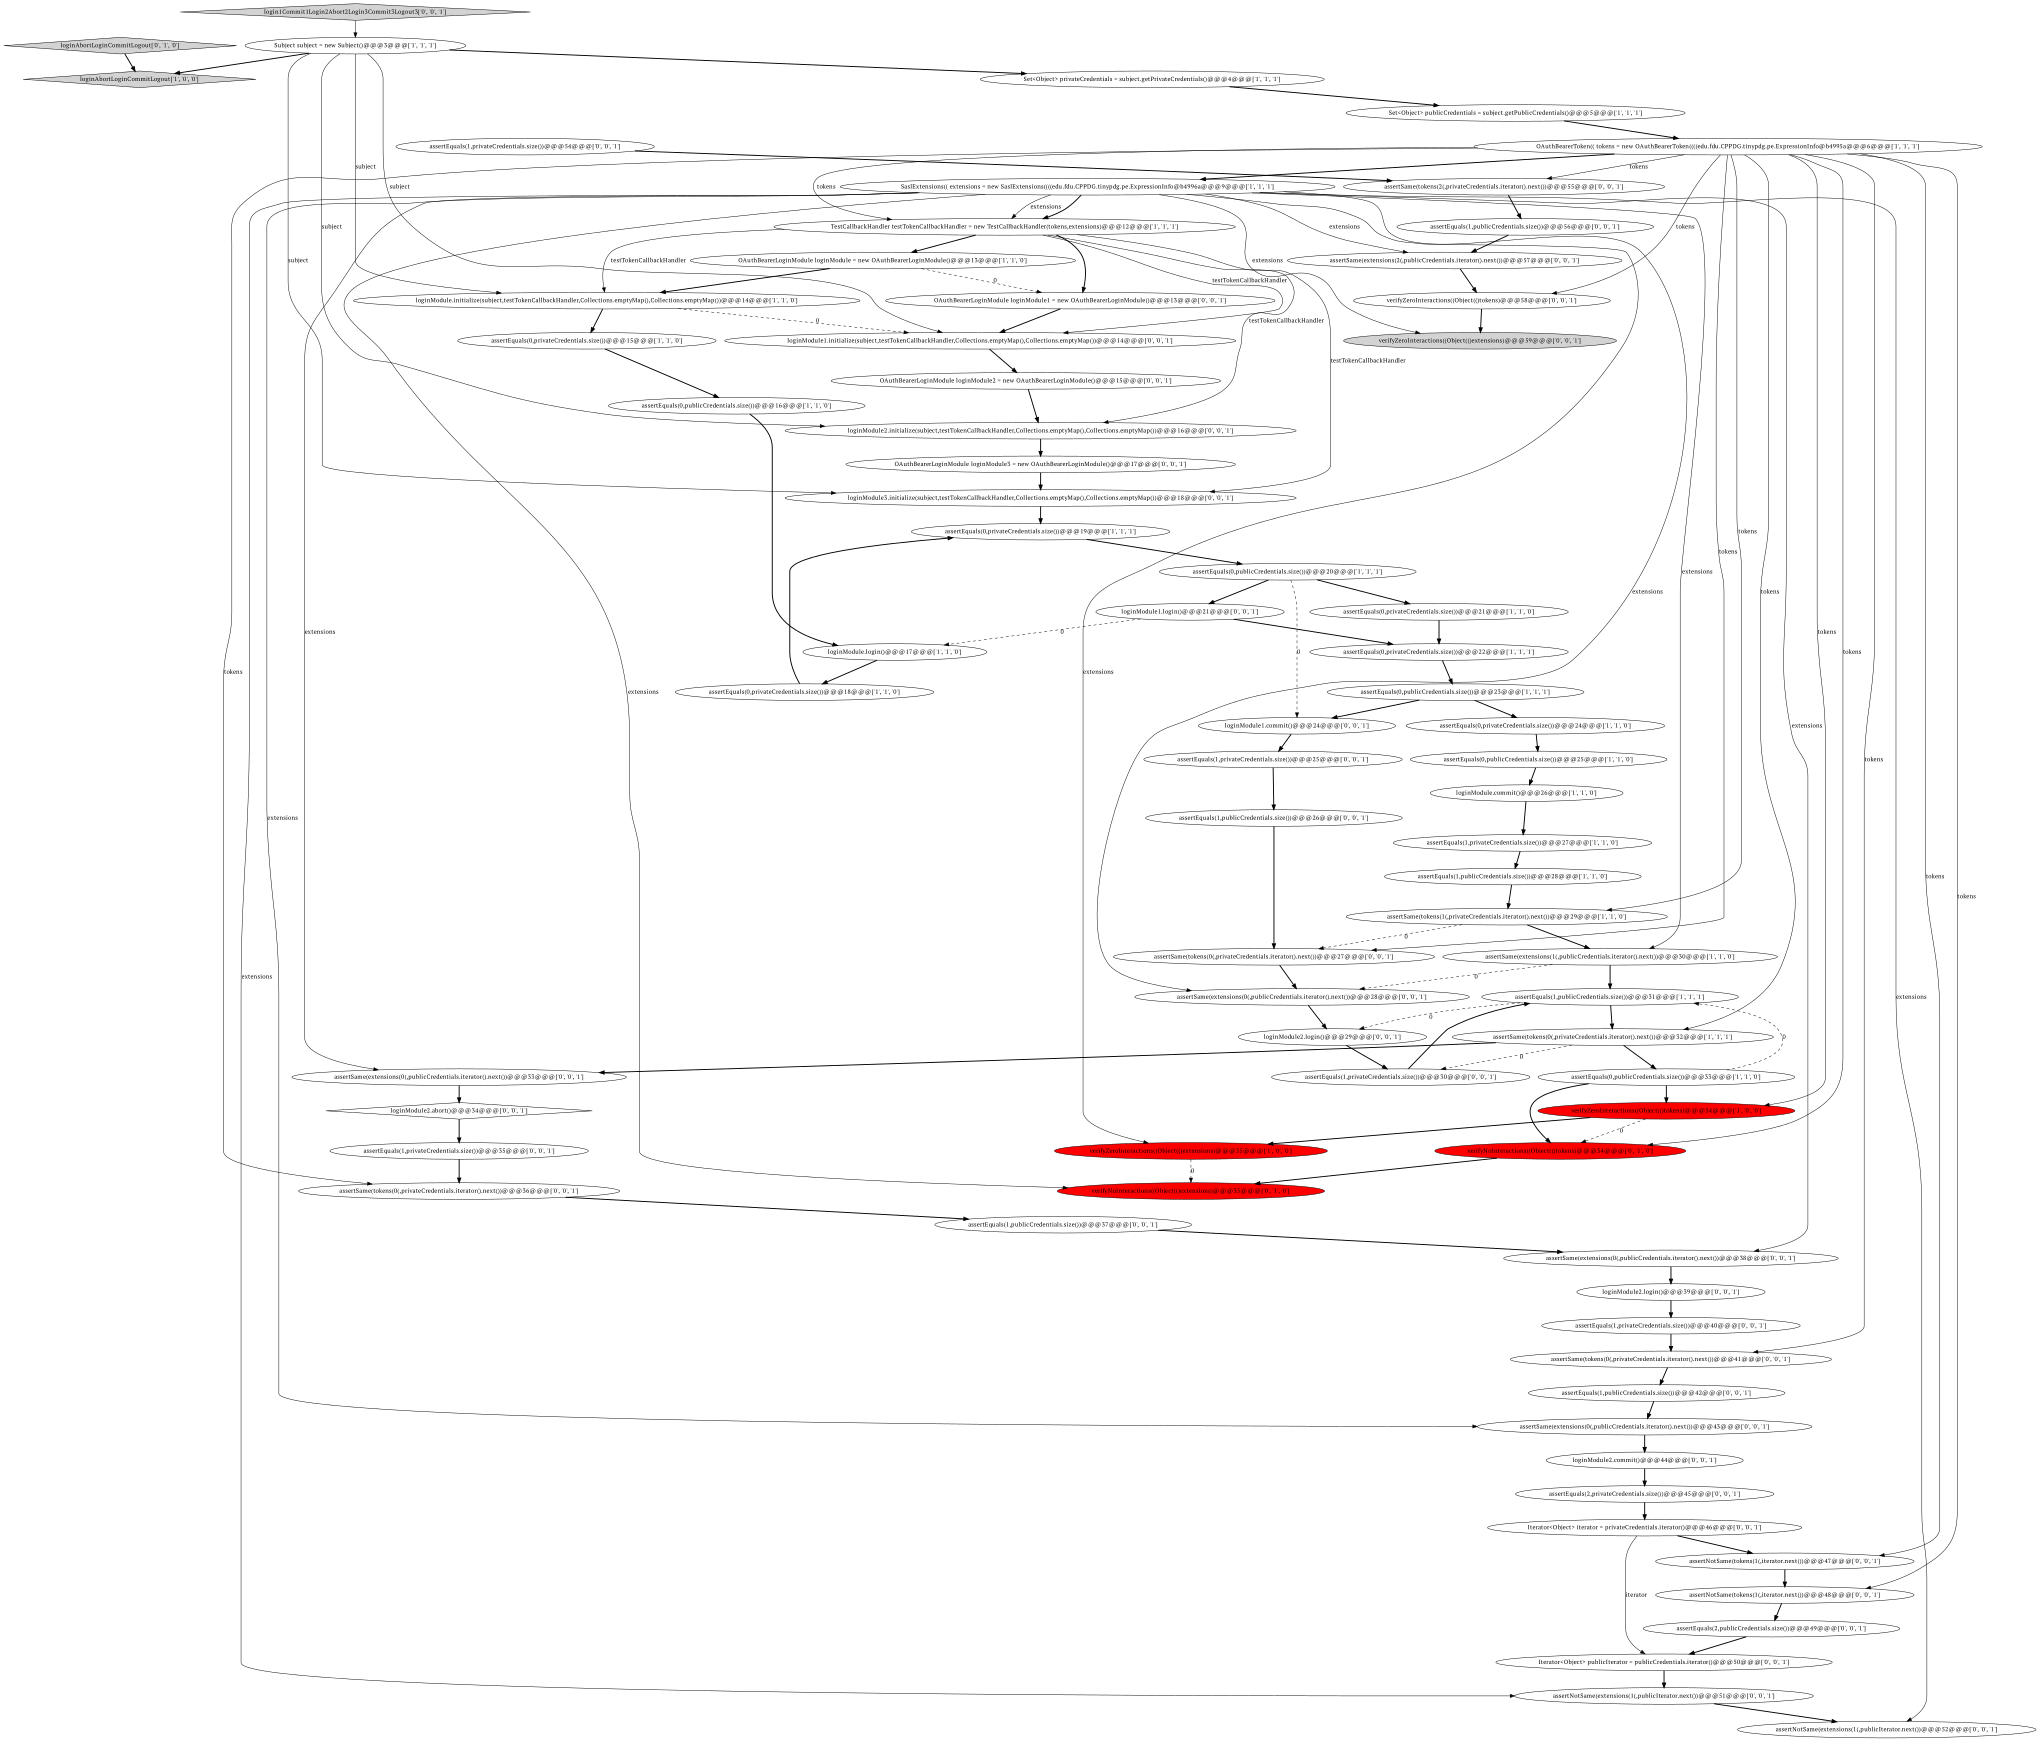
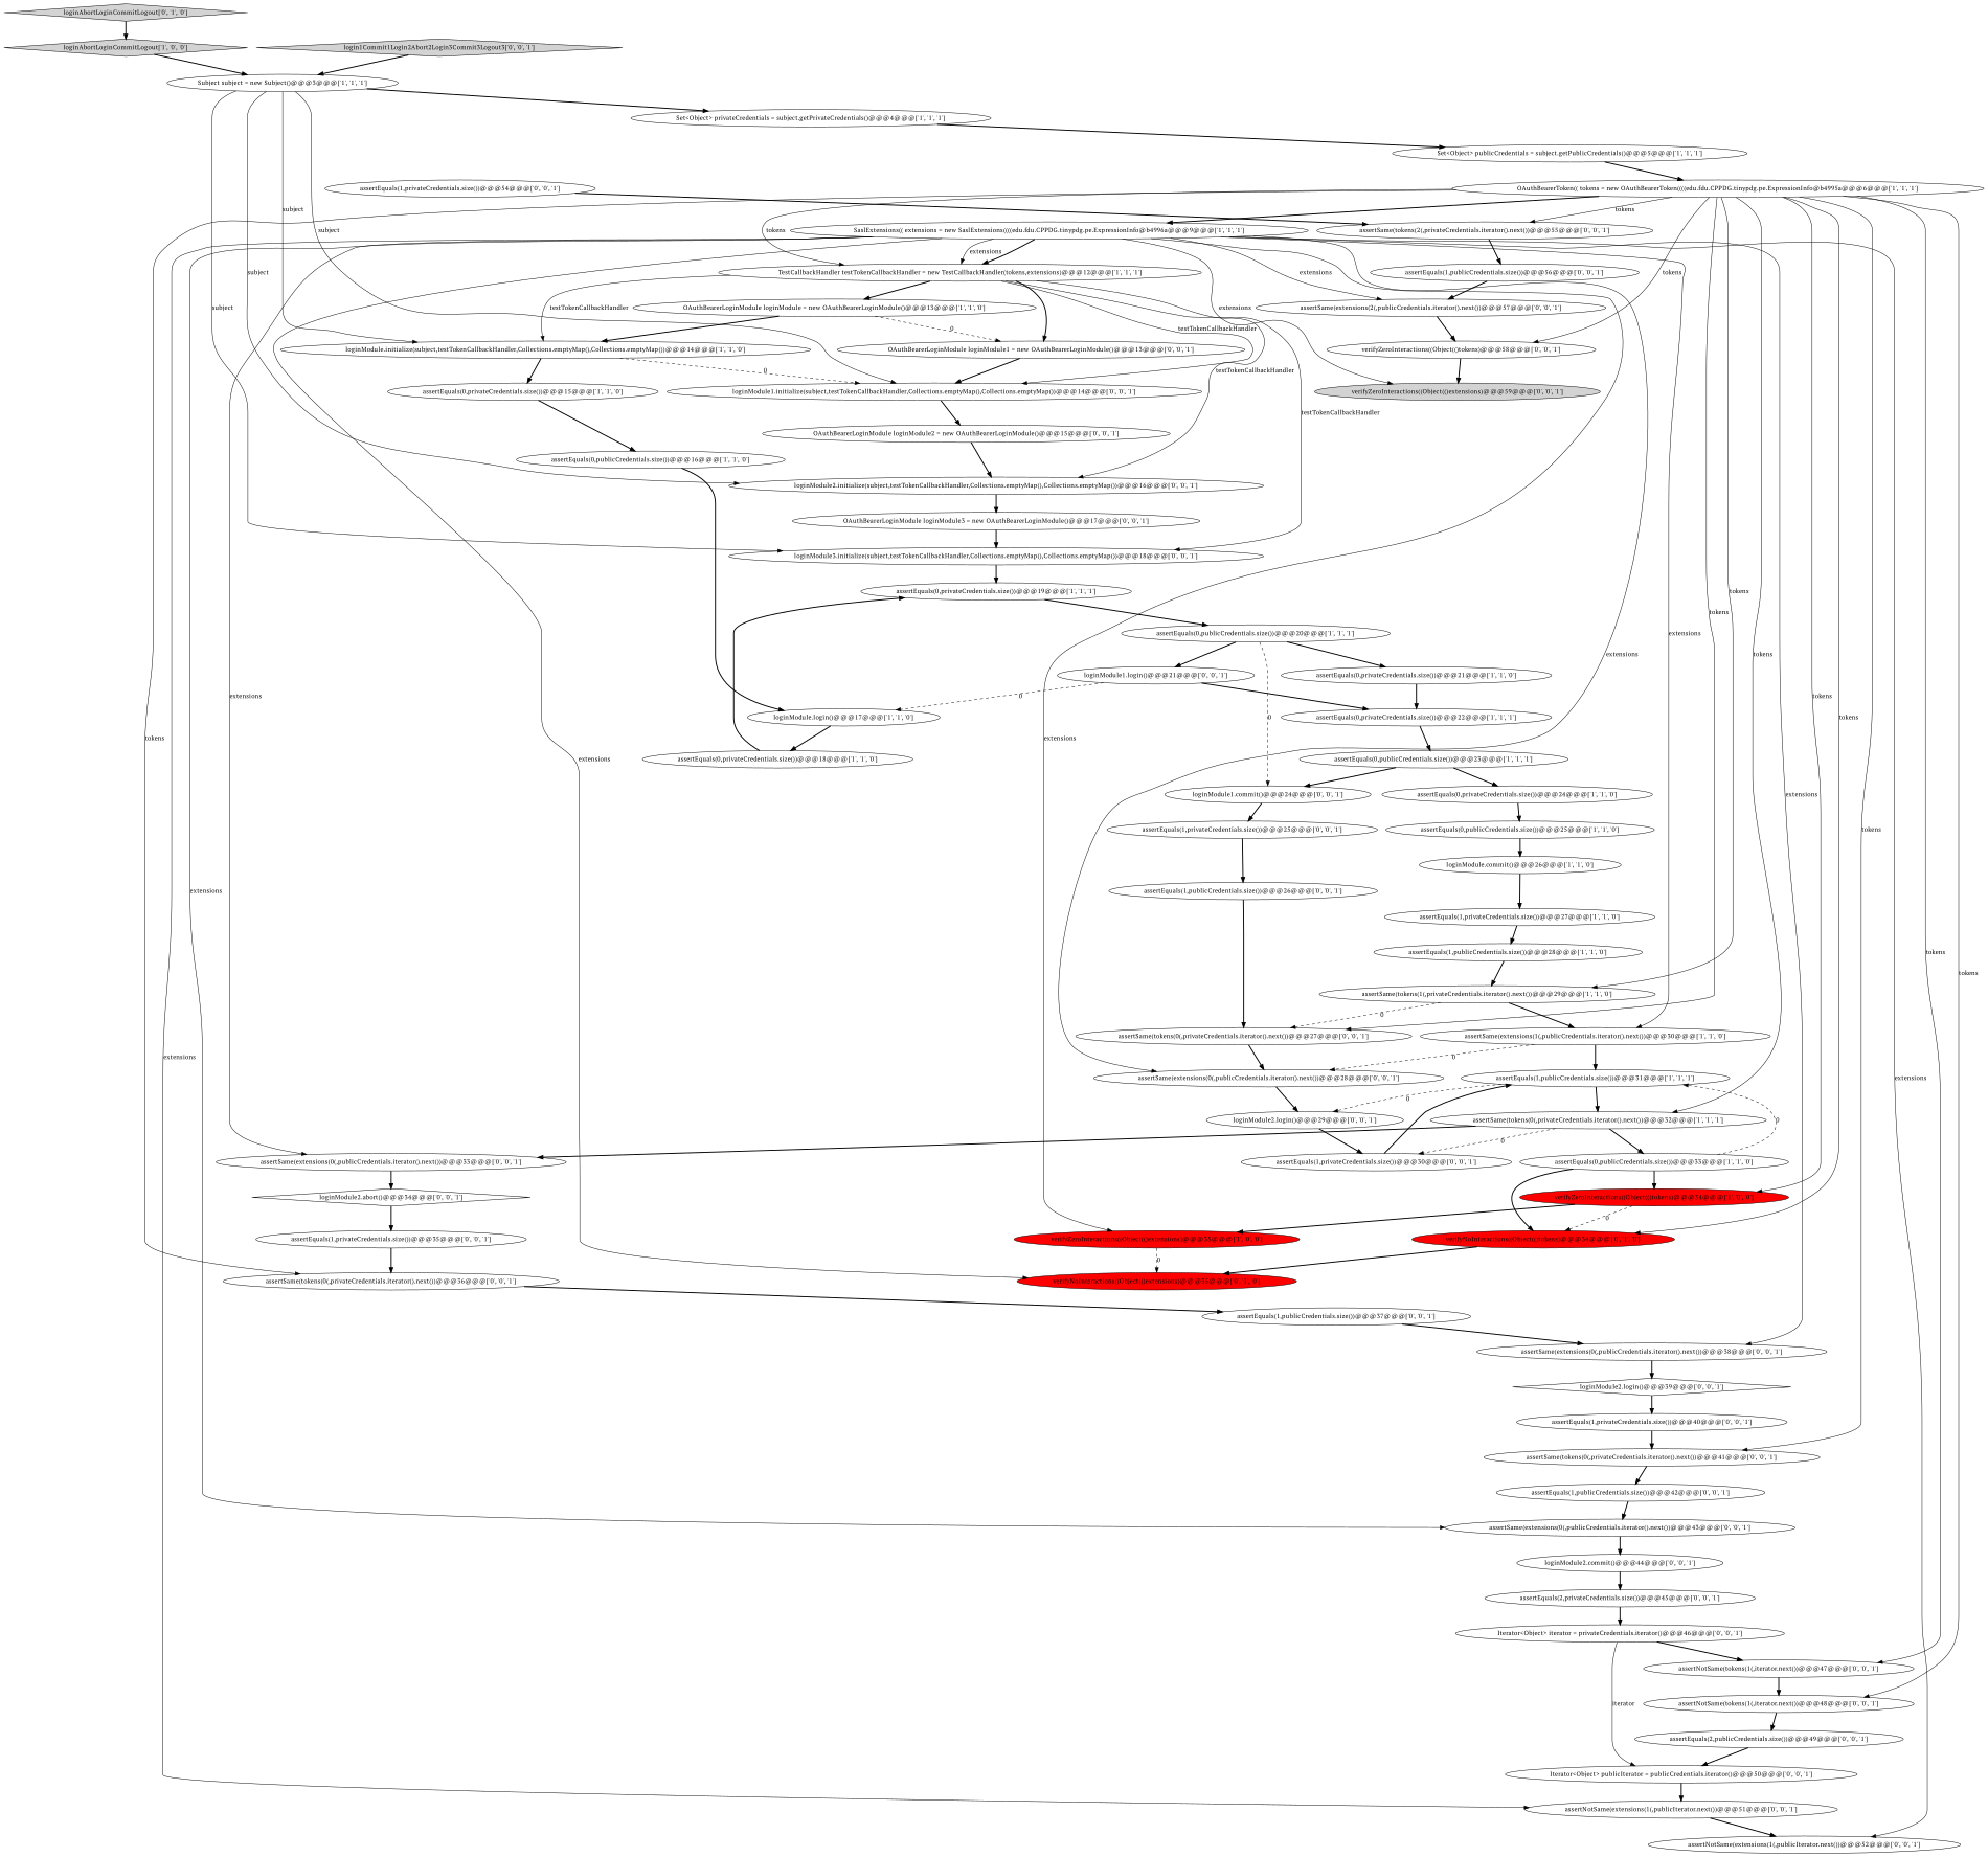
  digraph {
    fontname="PT Serif"
    node [fillcolor=white fontname="PT Serif" shape=ellipse style=filled]
    edge [fontname="PT Serif" style=bold]
    n1 [label="Iterator<Object> iterator = privateCredentials.iterator()@@@46@@@['0', '0', '1']"]
    n2 [label="assertNotSame(tokens(1(,iterator.next())@@@47@@@['0', '0', '1']"]
    n3 [label="Iterator<Object> publicIterator = publicCredentials.iterator()@@@50@@@['0', '0', '1']"]
    n4 [label="assertNotSame(tokens(1(,iterator.next())@@@48@@@['0', '0', '1']"]
    n5 [label="assertNotSame(extensions(1(,publicIterator.next())@@@51@@@['0', '0', '1']"]
    n6 [label="assertEquals(1,privateCredentials.size())@@@27@@@['1', '1', '0']"]
    n7 [label="assertEquals(1,publicCredentials.size())@@@28@@@['1', '1', '0']"]
    n8 [label="assertSame(tokens(1(,privateCredentials.iterator().next())@@@29@@@['1', '1', '0']"]
    n9 [label="assertSame(tokens(0(,privateCredentials.iterator().next())@@@32@@@['1', '1', '1']"]
    n10 [label="assertEquals(0,publicCredentials.size())@@@33@@@['1', '1', '0']"]
    n11 [label="assertEquals(1,privateCredentials.size())@@@30@@@['0', '0', '1']"]
    n12 [label="assertSame(extensions(0(,publicCredentials.iterator().next())@@@33@@@['0', '0', '1']"]
    n13 [fillcolor=red label="verifyZeroInteractions((Object(()tokens)@@@34@@@['1', '0', '0']"]
    n14 [fillcolor=red label="verifyNoInteractions((Object(()tokens)@@@34@@@['0', '1', '0']"]
    n15 [label="assertEquals(1,publicCredentials.size())@@@31@@@['1', '1', '1']"]
    n16 [label="loginModule2.abort()@@@34@@@['0', '0', '1']" shape=diamond]
    n17 [label="loginModule3.initialize(subject,testTokenCallbackHandler,Collections.emptyMap(),Collections.emptyMap())@@@18@@@['0', '0', '1']"]
    n18 [label="assertEquals(0,privateCredentials.size())@@@19@@@['1', '1', '1']"]
    n19 [label="assertEquals(0,publicCredentials.size())@@@20@@@['1', '1', '1']"]
    n20 [label="assertEquals(2,publicCredentials.size())@@@49@@@['0', '0', '1']"]
    n21 [label="OAuthBearerLoginModule loginModule = new OAuthBearerLoginModule()@@@13@@@['1', '1', '0']"]
    n22 [label="loginModule.initialize(subject,testTokenCallbackHandler,Collections.emptyMap(),Collections.emptyMap())@@@14@@@['1', '1', '0']"]
    n23 [label="OAuthBearerLoginModule loginModule1 = new OAuthBearerLoginModule()@@@13@@@['0', '0', '1']"]
    n24 [label="assertEquals(0,privateCredentials.size())@@@15@@@['1', '1', '0']"]
    n25 [label="loginModule1.initialize(subject,testTokenCallbackHandler,Collections.emptyMap(),Collections.emptyMap())@@@14@@@['0', '0', '1']"]
    n26 [label="loginModule.commit()@@@26@@@['1', '1', '0']"]
    n27 [label="assertEquals(0,publicCredentials.size())@@@16@@@['1', '1', '0']"]
    n28 [label="loginModule.login()@@@17@@@['1', '1', '0']"]
    n29 [label="loginModule1.commit()@@@24@@@['0', '0', '1']"]
    n30 [label="assertEquals(0,privateCredentials.size())@@@21@@@['1', '1', '0']"]
    n31 [label="loginModule1.login()@@@21@@@['0', '0', '1']"]
    n32 [label="OAuthBearerLoginModule loginModule2 = new OAuthBearerLoginModule()@@@15@@@['0', '0', '1']"]
    n33 [label="assertEquals(1,privateCredentials.size())@@@25@@@['0', '0', '1']"]
    n34 [label="assertEquals(0,privateCredentials.size())@@@22@@@['1', '1', '1']"]
    n35 [fillcolor=red label="verifyZeroInteractions((Object(()extensions)@@@35@@@['1', '0', '0']"]
    n36 [fillcolor=red label="verifyNoInteractions((Object(()extensions)@@@35@@@['0', '1', '0']"]
    n37 [label="assertSame(tokens(0(,privateCredentials.iterator().next())@@@27@@@['0', '0', '1']"]
    n38 [label="assertSame(extensions(1(,publicCredentials.iterator().next())@@@30@@@['1', '1', '0']"]
    n39 [label="assertEquals(1,publicCredentials.size())@@@42@@@['0', '0', '1']"]
    n40 [label="assertSame(extensions(0(,publicCredentials.iterator().next())@@@43@@@['0', '0', '1']"]
    n41 [label="loginModule2.commit()@@@44@@@['0', '0', '1']"]
    n42 [label="assertEquals(0,privateCredentials.size())@@@18@@@['1', '1', '0']"]
    n43 [label="assertEquals(1,privateCredentials.size())@@@54@@@['0', '0', '1']"]
    n44 [label="assertSame(tokens(2(,privateCredentials.iterator().next())@@@55@@@['0', '0', '1']"]
    n45 [label="assertEquals(0,publicCredentials.size())@@@23@@@['1', '1', '1']"]
    n46 [label="assertEquals(0,privateCredentials.size())@@@24@@@['1', '1', '0']"]
    n47 [label="assertEquals(1,publicCredentials.size())@@@56@@@['0', '0', '1']"]
    n48 [label="assertSame(extensions(2(,publicCredentials.iterator().next())@@@57@@@['0', '0', '1']"]
    n49 [label="loginModule2.initialize(subject,testTokenCallbackHandler,Collections.emptyMap(),Collections.emptyMap())@@@16@@@['0', '0', '1']"]
    n50 [label="assertNotSame(extensions(1(,publicIterator.next())@@@52@@@['0', '0', '1']"]
    n51 [label="assertSame(extensions(0(,publicCredentials.iterator().next())@@@28@@@['0', '0', '1']"]
    n52 [label="loginModule2.login()@@@29@@@['0', '0', '1']"]
    n53 [label="SaslExtensions(( extensions = new SaslExtensions((((edu.fdu.CPPDG.tinypdg.pe.ExpressionInfo@b4996a@@@9@@@['1', '1', '1']"]
    n54 [fillcolor=lightgray label="verifyZeroInteractions((Object(()extensions)@@@59@@@['0', '0', '1']"]
    n55 [label="TestCallbackHandler testTokenCallbackHandler = new TestCallbackHandler(tokens,extensions)@@@12@@@['1', '1', '1']"]
    n56 [label="assertSame(extensions(0(,publicCredentials.iterator().next())@@@38@@@['0', '0', '1']"]
    n57 [label="verifyZeroInteractions((Object(()tokens)@@@58@@@['0', '0', '1']"]
-   n58 [label="loginModule2.login()@@@39@@@['0', '0', '1']"]
+   n58 [label="loginModule2.login()@@@39@@@['0', '0', '1']" shape=diamond]
    n59 [label="assertEquals(1,publicCredentials.size())@@@26@@@['0', '0', '1']"]
    n60 [label="assertEquals(0,publicCredentials.size())@@@25@@@['1', '1', '0']"]
    n61 [label="assertEquals(2,privateCredentials.size())@@@45@@@['0', '0', '1']"]
    n62 [label="Subject subject = new Subject()@@@3@@@['1', '1', '1']"]
    n63 [label="Set<Object> privateCredentials = subject.getPrivateCredentials()@@@4@@@['1', '1', '1']"]
    n64 [label="OAuthBearerLoginModule loginModule3 = new OAuthBearerLoginModule()@@@17@@@['0', '0', '1']"]
    n65 [label="Set<Object> publicCredentials = subject.getPublicCredentials()@@@5@@@['1', '1', '1']"]
    n66 [label="assertEquals(1,privateCredentials.size())@@@40@@@['0', '0', '1']"]
    n67 [label="assertSame(tokens(0(,privateCredentials.iterator().next())@@@41@@@['0', '0', '1']"]
    n68 [label="assertEquals(1,privateCredentials.size())@@@35@@@['0', '0', '1']"]
    n69 [label="assertSame(tokens(0(,privateCredentials.iterator().next())@@@36@@@['0', '0', '1']"]
    n70 [label="assertEquals(1,publicCredentials.size())@@@37@@@['0', '0', '1']"]
    n71 [label="OAuthBearerToken(( tokens = new OAuthBearerToken((((edu.fdu.CPPDG.tinypdg.pe.ExpressionInfo@b4995a@@@6@@@['1', '1', '1']"]
    n72 [fillcolor=lightgray label="loginAbortLoginCommitLogout['1', '0', '0']" shape=diamond]
    n73 [fillcolor=lightgray label="loginAbortLoginCommitLogout['0', '1', '0']" shape=diamond]
    n74 [fillcolor=lightgray label="login1Commit1Login2Abort2Login3Commit3Logout3['0', '0', '1']" shape=diamond]
    n1 -> n2
    n1 -> n3 [label=iterator style=solid]
    n2 -> n4
    n3 -> n5
    n4 -> n20
    n5 -> n50
    n6 -> n7
    n7 -> n8
    n8 -> n37 [label=0 style=dashed]
    n8 -> n38
    n9 -> n10
    n9 -> n11 [label=0 style=dashed]
    n9 -> n12
    n10 -> n13
    n10 -> n14
    n10 -> n15 [label=0 style=dashed]
    n11 -> n15
    n12 -> n16
    n13 -> n14 [label=0 style=dashed]
    n13 -> n35
    n14 -> n36
    n15 -> n9
    n15 -> n52 [label=0 style=dashed]
    n16 -> n68
    n17 -> n18
    n18 -> n19
    n19 -> n29 [label=0 style=dashed]
    n19 -> n30
    n19 -> n31
    n20 -> n3
    n21 -> n22
    n21 -> n23 [label=0 style=dashed]
    n22 -> n24
    n22 -> n25 [label=0 style=dashed]
    n23 -> n25
    n24 -> n27
    n25 -> n32
    n26 -> n6
    n27 -> n28
    n28 -> n42
    n29 -> n33
    n30 -> n34
    n31 -> n28 [label=0 style=dashed]
    n31 -> n34
    n32 -> n49
    n33 -> n59
    n34 -> n45
    n35 -> n36 [label=0 style=dashed]
    n37 -> n51
    n38 -> n15
    n38 -> n51 [label=0 style=dashed]
    n39 -> n40
    n40 -> n41
    n41 -> n61
    n42 -> n18
    n43 -> n44
    n44 -> n47
    n45 -> n29
    n45 -> n46
    n46 -> n60
    n47 -> n48
    n48 -> n57
    n49 -> n64
    n51 -> n52
    n52 -> n11
    n53 -> n5 [label=extensions style=solid]
    n53 -> n12 [label=extensions style=solid]
    n53 -> n35 [label=extensions style=solid]
    n53 -> n36 [label=extensions style=solid]
    n53 -> n38 [label=extensions style=solid]
    n53 -> n40 [label=extensions style=solid]
    n53 -> n48 [label=extensions style=solid]
    n53 -> n50 [label=extensions style=solid]
    n53 -> n51 [label=extensions style=solid]
    n53 -> n54 [label=extensions style=solid]
    n53 -> n55
    n53 -> n55 [label=extensions style=solid]
    n53 -> n56 [label=extensions style=solid]
    n55 -> n17 [label=testTokenCallbackHandler style=solid]
    n55 -> n21
    n55 -> n22 [label=testTokenCallbackHandler style=solid]
    n55 -> n23
    n55 -> n25 [label=testTokenCallbackHandler style=solid]
    n55 -> n49 [label=testTokenCallbackHandler style=solid]
    n56 -> n58
    n57 -> n54
    n58 -> n66
    n59 -> n37
    n60 -> n26
    n61 -> n1
    n62 -> n17 [label=subject style=solid]
    n62 -> n22 [label=subject style=solid]
    n62 -> n25 [label=subject style=solid]
    n62 -> n49 [label=subject style=solid]
    n62 -> n63
    n63 -> n65
    n64 -> n17
    n65 -> n71
    n66 -> n67
    n67 -> n39
    n68 -> n69
    n69 -> n70
    n70 -> n56
    n71 -> n2 [label=tokens style=solid]
    n71 -> n4 [label=tokens style=solid]
    n71 -> n8 [label=tokens style=solid]
    n71 -> n9 [label=tokens style=solid]
    n71 -> n13 [label=tokens style=solid]
    n71 -> n14 [label=tokens style=solid]
    n71 -> n37 [label=tokens style=solid]
    n71 -> n44 [label=tokens style=solid]
    n71 -> n53
    n71 -> n55 [label=tokens style=solid]
    n71 -> n57 [label=tokens style=solid]
    n71 -> n67 [label=tokens style=solid]
    n71 -> n69 [label=tokens style=solid]
-   n62 -> n72
+   n72 -> n62
    n73 -> n72
-   n74 -> n62 [style=solid]
+   n74 -> n62
  }
